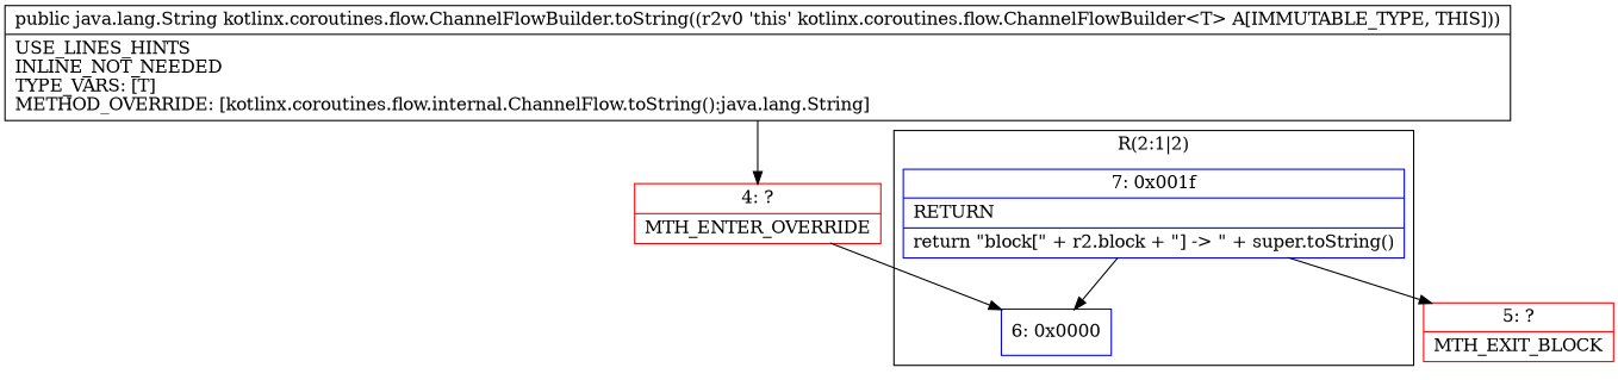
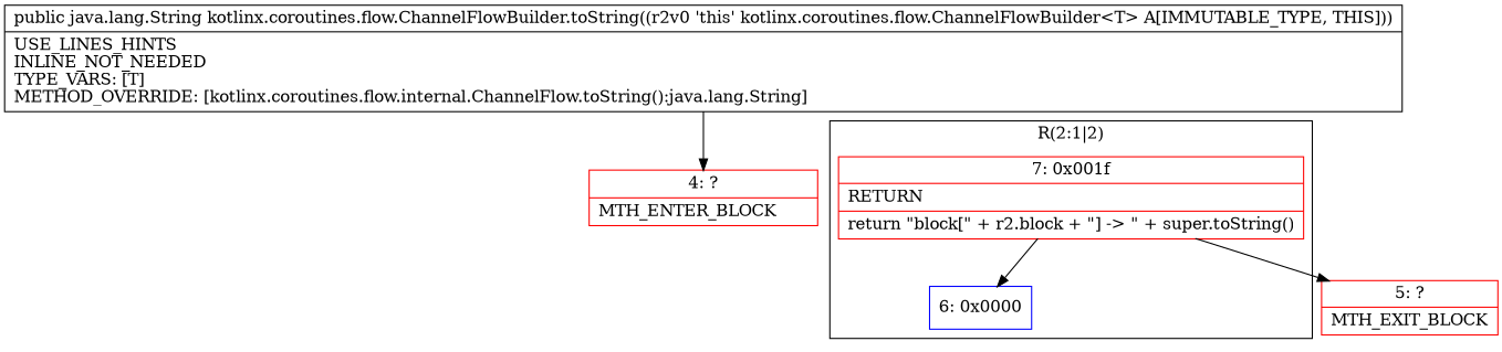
  digraph {
    node [color=blue shape=record]
    n1 [label="{6\:\ 0x0000}"]
-   n2 [label="{7\:\ 0x001f|RETURN\l|return \"block[\" + r2.block + \"] \-\> \" + super.toString()\l}"]
+   n2 [color=red label="{7\:\ 0x001f|RETURN\l|return \"block[\" + r2.block + \"] \-\> \" + super.toString()\l}"]
    n3 [color=red label="{5\:\ ?|MTH_EXIT_BLOCK\l}"]
-   n4 [color=red label="{4\:\ ?|MTH_ENTER_OVERRIDE\l}"]
+   n4 [color=red label="{4\:\ ?|MTH_ENTER_BLOCK\l}"]
    n5 [label="{public java.lang.String kotlinx.coroutines.flow.ChannelFlowBuilder.toString((r2v0 'this' kotlinx.coroutines.flow.ChannelFlowBuilder\<T\> A[IMMUTABLE_TYPE, THIS]))  | USE_LINES_HINTS\lINLINE_NOT_NEEDED\lTYPE_VARS: [T]\lMETHOD_OVERRIDE: [kotlinx.coroutines.flow.internal.ChannelFlow.toString():java.lang.String]\l}" color=""]
    subgraph cluster_1 {
      label="R(2:1|2)"
      n1
      n2
    }
    n2 -> n1
    n2 -> n3
-   n4 -> n1
    n5 -> n4
  }
